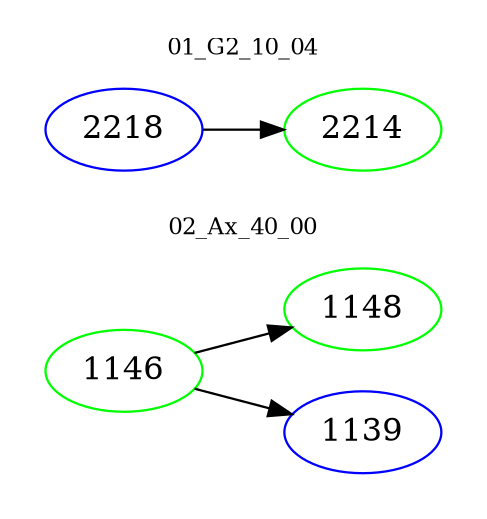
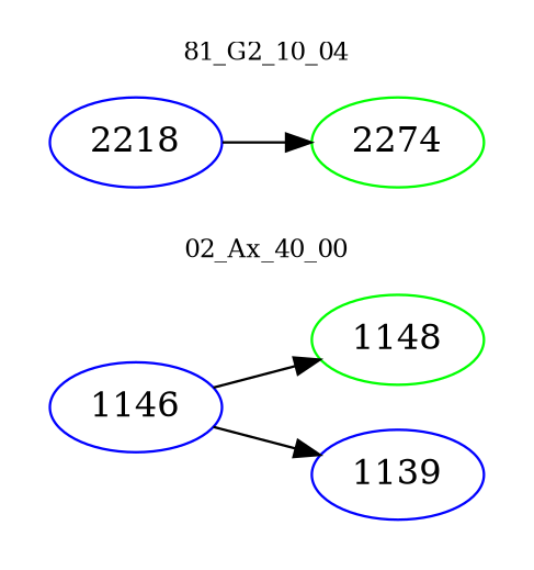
  digraph {
    rankdir=LR
    node [color=blue]
    edge [color=black]
-   n1 [color=green label=1146]
+   n1 [label=1146]
    n2 [label=1139]
    n3 [color=green label=1148]
    n4 [label=2218]
-   n5 [color=green label=2214]
+   n5 [color=green label=2274]
    subgraph cluster_1 {
      color=white
      fontsize=10
      label="02_Ax_40_00"
      n1
      n2
      n3
    }
    subgraph cluster_2 {
      color=white
      fontsize=10
-     label="01_G2_10_04"
+     label="81_G2_10_04"
      n4
      n5
    }
    n1 -> n2
    n1 -> n3
    n4 -> n5
  }
